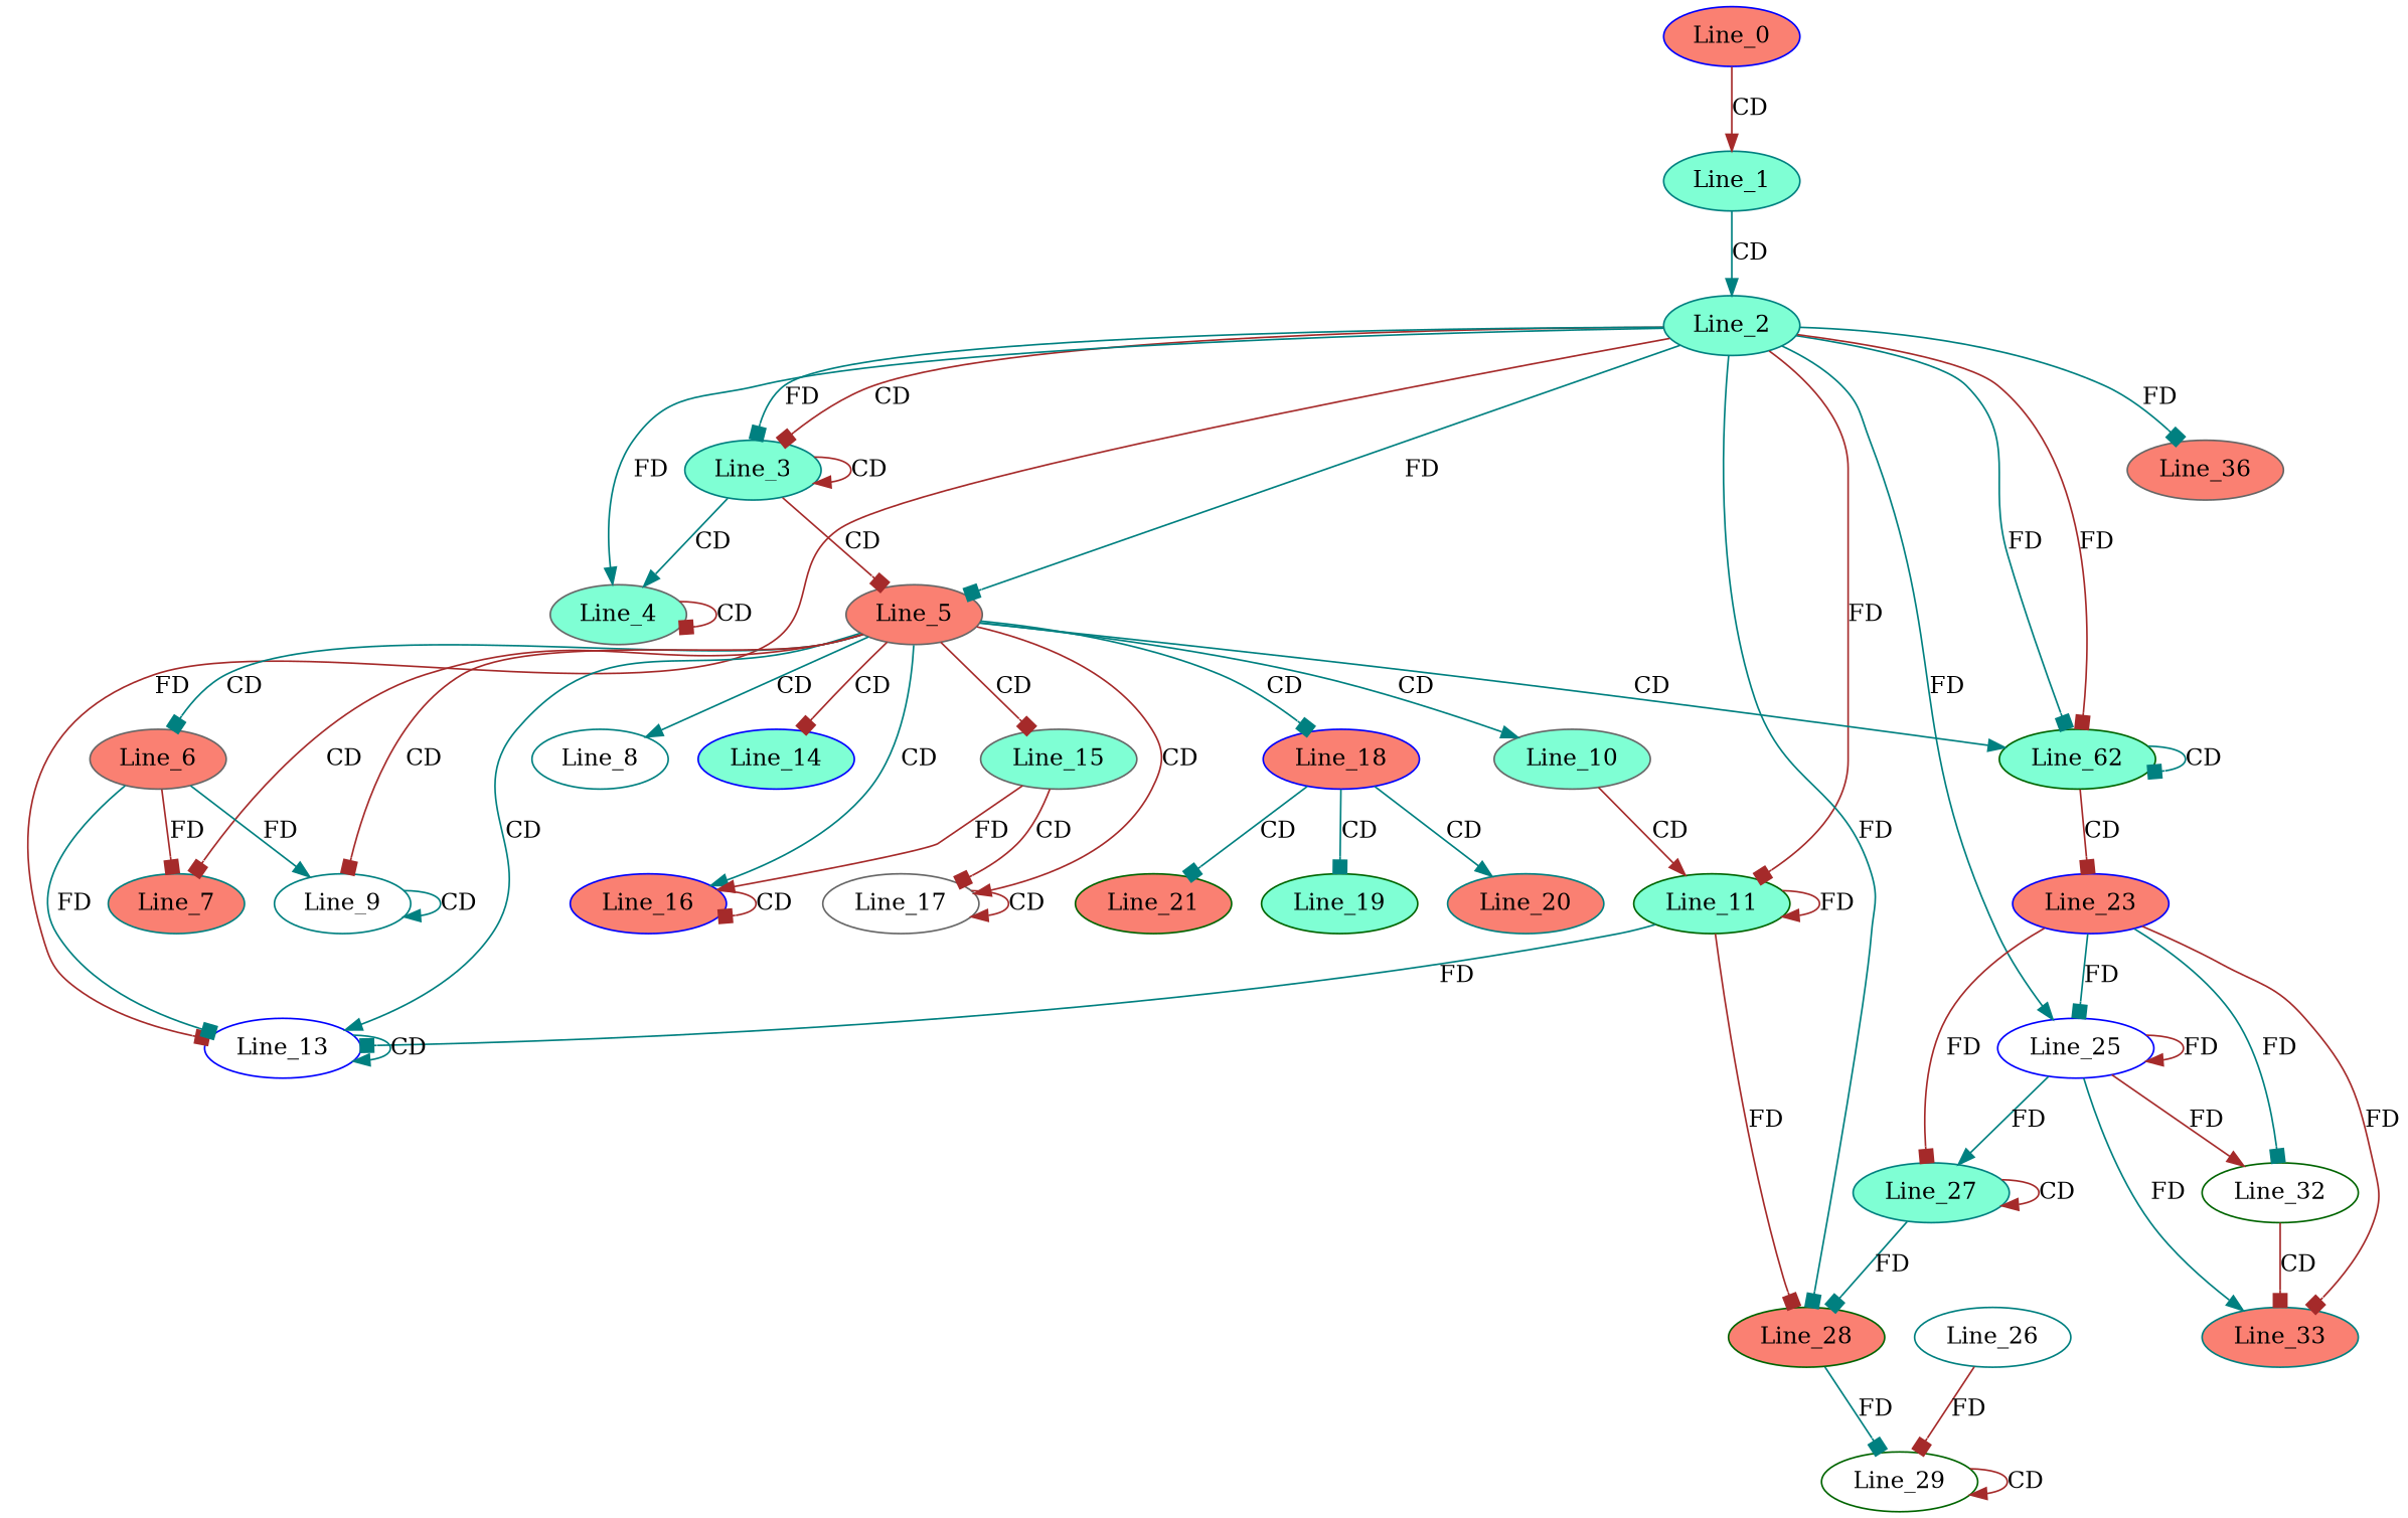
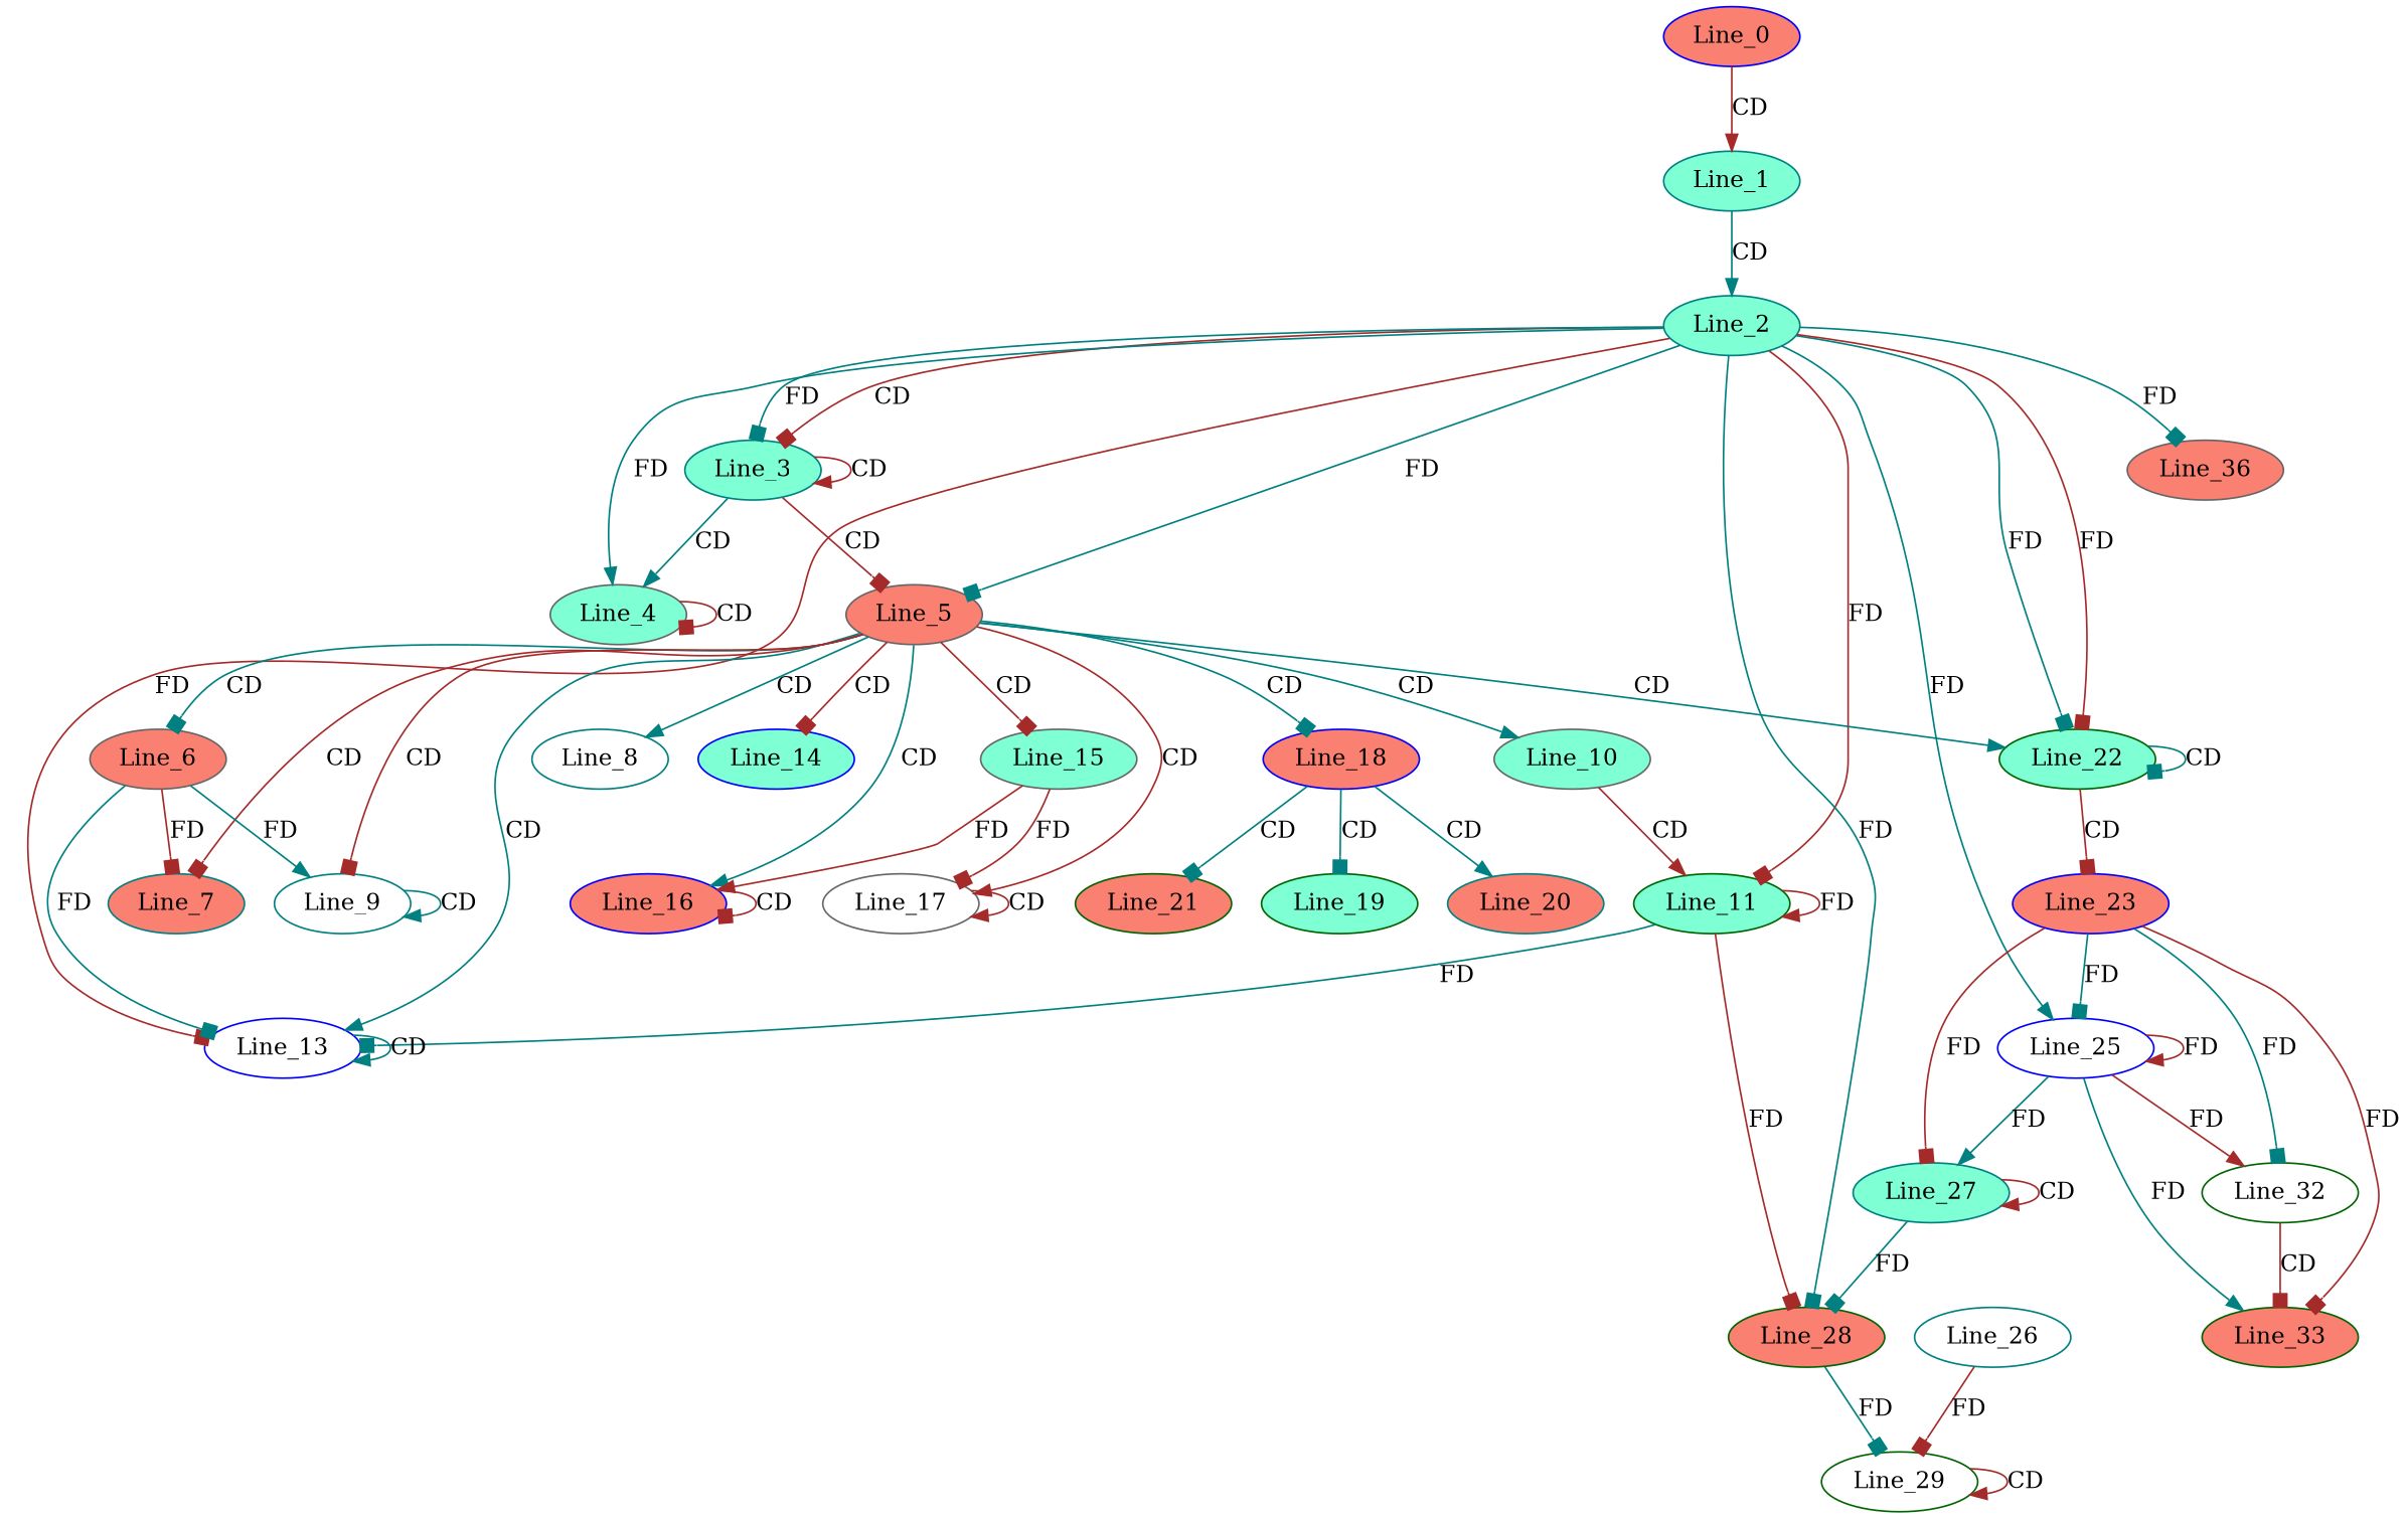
  digraph {
    node [color=teal fillcolor=salmon style=filled]
    edge [arrowhead=box color=teal]
    Line_0 [color=blue]
    Line_1 [fillcolor=aquamarine]
    Line_2 [fillcolor=aquamarine]
    Line_3 [fillcolor=aquamarine]
    Line_4 [color=gray40 fillcolor=aquamarine]
    Line_5 [color=gray40]
    Line_11 [color=darkgreen fillcolor=aquamarine]
    Line_13 [color=blue fillcolor=white]
-   Line_22 [color=darkgreen fillcolor=aquamarine label=Line_62]
+   Line_22 [color=darkgreen fillcolor=aquamarine]
    Line_25 [color=blue fillcolor=white]
    Line_28 [color=darkgreen]
    Line_36 [color=gray40]
    Line_6 [color=gray40]
    Line_7
    Line_8 [fillcolor=white]
    Line_9 [fillcolor=white]
    Line_10 [color=gray40 fillcolor=aquamarine]
    Line_14 [color=blue fillcolor=aquamarine]
    Line_15 [color=gray40 fillcolor=aquamarine]
    Line_16 [color=blue]
    Line_17 [color=gray40 fillcolor=white]
    Line_18 [color=blue]
    Line_23 [color=blue]
    Line_27 [fillcolor=aquamarine]
    Line_32 [color=darkgreen fillcolor=white]
-   Line_33
+   Line_33 [color=darkgreen]
    Line_29 [color=darkgreen fillcolor=white]
    Line_19 [color=darkgreen fillcolor=aquamarine]
    Line_20
    Line_21 [color=darkgreen]
    Line_26 [fillcolor=white]
    Line_0 -> Line_1 [arrowhead=normal color=brown label=CD]
    Line_1 -> Line_2 [arrowhead=normal label=CD]
    Line_2 -> Line_3 [color=brown label=CD]
    Line_2 -> Line_3 [label=FD]
    Line_2 -> Line_4 [arrowhead=normal label=FD]
    Line_2 -> Line_5 [label=FD]
    Line_2 -> Line_11 [color=brown label=FD]
    Line_2 -> Line_13 [color=brown label=FD]
    Line_2 -> Line_22 [label=FD]
    Line_2 -> Line_22 [color=brown label=FD]
    Line_2 -> Line_25 [arrowhead=normal label=FD]
    Line_2 -> Line_28 [label=FD]
    Line_2 -> Line_36 [label=FD]
    Line_3 -> Line_3 [arrowhead=normal color=brown label=CD]
    Line_3 -> Line_4 [arrowhead=normal label=CD]
    Line_3 -> Line_5 [color=brown label=CD]
    Line_4 -> Line_4 [color=brown label=CD]
    Line_5 -> Line_13 [arrowhead=normal label=CD]
    Line_5 -> Line_22 [arrowhead=normal label=CD]
    Line_5 -> Line_6 [label=CD]
    Line_5 -> Line_7 [color=brown label=CD]
    Line_5 -> Line_8 [arrowhead=normal label=CD]
    Line_5 -> Line_9 [color=brown label=CD]
    Line_5 -> Line_10 [arrowhead=normal label=CD]
    Line_5 -> Line_14 [color=brown label=CD]
    Line_5 -> Line_15 [color=brown label=CD]
    Line_5 -> Line_16 [arrowhead=normal label=CD]
    Line_5 -> Line_17 [arrowhead=normal color=brown label=CD]
    Line_5 -> Line_18 [label=CD]
    Line_11 -> Line_11 [arrowhead=normal color=brown label=FD]
    Line_11 -> Line_13 [label=FD]
    Line_11 -> Line_28 [color=brown label=FD]
    Line_13 -> Line_13 [arrowhead=normal label=CD]
    Line_22 -> Line_22 [label=CD]
    Line_22 -> Line_23 [color=brown label=CD]
    Line_25 -> Line_25 [arrowhead=normal color=brown label=FD]
    Line_25 -> Line_27 [arrowhead=normal label=FD]
    Line_25 -> Line_32 [arrowhead=normal color=brown label=FD]
    Line_25 -> Line_33 [arrowhead=normal label=FD]
    Line_28 -> Line_29 [label=FD]
    Line_6 -> Line_13 [label=FD]
    Line_6 -> Line_7 [color=brown label=FD]
    Line_6 -> Line_9 [arrowhead=normal label=FD]
    Line_9 -> Line_9 [arrowhead=normal label=CD]
    Line_10 -> Line_11 [arrowhead=normal color=brown label=CD]
    Line_15 -> Line_16 [arrowhead=normal color=brown label=FD]
-   Line_15 -> Line_17 [color=brown label=CD]
+   Line_15 -> Line_17 [color=brown label=FD]
    Line_16 -> Line_16 [color=brown label=CD]
    Line_17 -> Line_17 [arrowhead=normal color=brown label=CD]
    Line_18 -> Line_19 [label=CD]
    Line_18 -> Line_20 [arrowhead=normal label=CD]
    Line_18 -> Line_21 [label=CD]
    Line_23 -> Line_25 [label=FD]
    Line_23 -> Line_27 [color=brown label=FD]
    Line_23 -> Line_32 [label=FD]
    Line_23 -> Line_33 [color=brown label=FD]
    Line_27 -> Line_28 [label=FD]
    Line_27 -> Line_27 [arrowhead=normal color=brown label=CD]
    Line_32 -> Line_33 [color=brown label=CD]
    Line_29 -> Line_29 [arrowhead=normal color=brown label=CD]
    Line_26 -> Line_29 [color=brown label=FD]
  }
